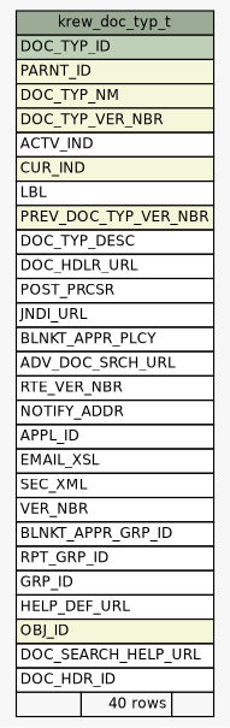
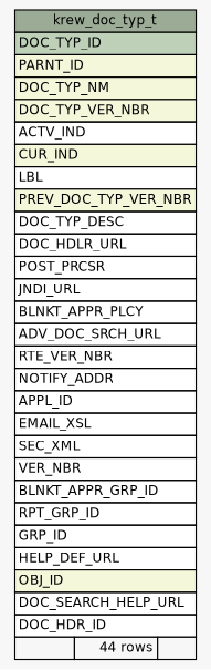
  digraph {
    bgcolor="#f7f7f7"
    fontname=Helvetica
    fontsize=11
    nodesep=0.18
    rankdir=RL
    ranksep=0.46
-   n1 [fontname=Helvetica fontsize=11 label=<     <TABLE BORDER="0" CELLBORDER="1" CELLSPACING="0" BGCOLOR="#ffffff">       <TR><TD COLSPAN="3" BGCOLOR="#9bab96" ALIGN="CENTER">krew_doc_typ_t</TD></TR>       <TR><TD PORT="DOC_TYP_ID" COLSPAN="3" BGCOLOR="#bed1b8" ALIGN="LEFT">DOC_TYP_ID</TD></TR>       <TR><TD PORT="PARNT_ID" COLSPAN="3" BGCOLOR="#f4f7da" ALIGN="LEFT">PARNT_ID</TD></TR>       <TR><TD PORT="DOC_TYP_NM" COLSPAN="3" BGCOLOR="#f4f7da" ALIGN="LEFT">DOC_TYP_NM</TD></TR>       <TR><TD PORT="DOC_TYP_VER_NBR" COLSPAN="3" BGCOLOR="#f4f7da" ALIGN="LEFT">DOC_TYP_VER_NBR</TD></TR>       <TR><TD PORT="ACTV_IND" COLSPAN="3" ALIGN="LEFT">ACTV_IND</TD></TR>       <TR><TD PORT="CUR_IND" COLSPAN="3" BGCOLOR="#f4f7da" ALIGN="LEFT">CUR_IND</TD></TR>       <TR><TD PORT="LBL" COLSPAN="3" ALIGN="LEFT">LBL</TD></TR>       <TR><TD PORT="PREV_DOC_TYP_VER_NBR" COLSPAN="3" BGCOLOR="#f4f7da" ALIGN="LEFT">PREV_DOC_TYP_VER_NBR</TD></TR>       <TR><TD PORT="DOC_TYP_DESC" COLSPAN="3" ALIGN="LEFT">DOC_TYP_DESC</TD></TR>       <TR><TD PORT="DOC_HDLR_URL" COLSPAN="3" ALIGN="LEFT">DOC_HDLR_URL</TD></TR>       <TR><TD PORT="POST_PRCSR" COLSPAN="3" ALIGN="LEFT">POST_PRCSR</TD></TR>       <TR><TD PORT="JNDI_URL" COLSPAN="3" ALIGN="LEFT">JNDI_URL</TD></TR>       <TR><TD PORT="BLNKT_APPR_PLCY" COLSPAN="3" ALIGN="LEFT">BLNKT_APPR_PLCY</TD></TR>       <TR><TD PORT="ADV_DOC_SRCH_URL" COLSPAN="3" ALIGN="LEFT">ADV_DOC_SRCH_URL</TD></TR>       <TR><TD PORT="RTE_VER_NBR" COLSPAN="3" ALIGN="LEFT">RTE_VER_NBR</TD></TR>       <TR><TD PORT="NOTIFY_ADDR" COLSPAN="3" ALIGN="LEFT">NOTIFY_ADDR</TD></TR>       <TR><TD PORT="APPL_ID" COLSPAN="3" ALIGN="LEFT">APPL_ID</TD></TR>       <TR><TD PORT="EMAIL_XSL" COLSPAN="3" ALIGN="LEFT">EMAIL_XSL</TD></TR>       <TR><TD PORT="SEC_XML" COLSPAN="3" ALIGN="LEFT">SEC_XML</TD></TR>       <TR><TD PORT="VER_NBR" COLSPAN="3" ALIGN="LEFT">VER_NBR</TD></TR>       <TR><TD PORT="BLNKT_APPR_GRP_ID" COLSPAN="3" ALIGN="LEFT">BLNKT_APPR_GRP_ID</TD></TR>       <TR><TD PORT="RPT_GRP_ID" COLSPAN="3" ALIGN="LEFT">RPT_GRP_ID</TD></TR>       <TR><TD PORT="GRP_ID" COLSPAN="3" ALIGN="LEFT">GRP_ID</TD></TR>       <TR><TD PORT="HELP_DEF_URL" COLSPAN="3" ALIGN="LEFT">HELP_DEF_URL</TD></TR>       <TR><TD PORT="OBJ_ID" COLSPAN="3" BGCOLOR="#f4f7da" ALIGN="LEFT">OBJ_ID</TD></TR>       <TR><TD PORT="DOC_SEARCH_HELP_URL" COLSPAN="3" ALIGN="LEFT">DOC_SEARCH_HELP_URL</TD></TR>       <TR><TD PORT="DOC_HDR_ID" COLSPAN="3" ALIGN="LEFT">DOC_HDR_ID</TD></TR>       <TR><TD ALIGN="LEFT" BGCOLOR="#f7f7f7">  </TD><TD ALIGN="RIGHT" BGCOLOR="#f7f7f7">40 rows</TD><TD ALIGN="RIGHT" BGCOLOR="#f7f7f7">  </TD></TR>     </TABLE>> shape=plaintext]
+   n1 [fontname=Helvetica fontsize=11 label=<     <TABLE BORDER="0" CELLBORDER="1" CELLSPACING="0" BGCOLOR="#ffffff">       <TR><TD COLSPAN="3" BGCOLOR="#9bab96" ALIGN="CENTER">krew_doc_typ_t</TD></TR>       <TR><TD PORT="DOC_TYP_ID" COLSPAN="3" BGCOLOR="#bed1b8" ALIGN="LEFT">DOC_TYP_ID</TD></TR>       <TR><TD PORT="PARNT_ID" COLSPAN="3" BGCOLOR="#f4f7da" ALIGN="LEFT">PARNT_ID</TD></TR>       <TR><TD PORT="DOC_TYP_NM" COLSPAN="3" BGCOLOR="#f4f7da" ALIGN="LEFT">DOC_TYP_NM</TD></TR>       <TR><TD PORT="DOC_TYP_VER_NBR" COLSPAN="3" BGCOLOR="#f4f7da" ALIGN="LEFT">DOC_TYP_VER_NBR</TD></TR>       <TR><TD PORT="ACTV_IND" COLSPAN="3" ALIGN="LEFT">ACTV_IND</TD></TR>       <TR><TD PORT="CUR_IND" COLSPAN="3" BGCOLOR="#f4f7da" ALIGN="LEFT">CUR_IND</TD></TR>       <TR><TD PORT="LBL" COLSPAN="3" ALIGN="LEFT">LBL</TD></TR>       <TR><TD PORT="PREV_DOC_TYP_VER_NBR" COLSPAN="3" BGCOLOR="#f4f7da" ALIGN="LEFT">PREV_DOC_TYP_VER_NBR</TD></TR>       <TR><TD PORT="DOC_TYP_DESC" COLSPAN="3" ALIGN="LEFT">DOC_TYP_DESC</TD></TR>       <TR><TD PORT="DOC_HDLR_URL" COLSPAN="3" ALIGN="LEFT">DOC_HDLR_URL</TD></TR>       <TR><TD PORT="POST_PRCSR" COLSPAN="3" ALIGN="LEFT">POST_PRCSR</TD></TR>       <TR><TD PORT="JNDI_URL" COLSPAN="3" ALIGN="LEFT">JNDI_URL</TD></TR>       <TR><TD PORT="BLNKT_APPR_PLCY" COLSPAN="3" ALIGN="LEFT">BLNKT_APPR_PLCY</TD></TR>       <TR><TD PORT="ADV_DOC_SRCH_URL" COLSPAN="3" ALIGN="LEFT">ADV_DOC_SRCH_URL</TD></TR>       <TR><TD PORT="RTE_VER_NBR" COLSPAN="3" ALIGN="LEFT">RTE_VER_NBR</TD></TR>       <TR><TD PORT="NOTIFY_ADDR" COLSPAN="3" ALIGN="LEFT">NOTIFY_ADDR</TD></TR>       <TR><TD PORT="APPL_ID" COLSPAN="3" ALIGN="LEFT">APPL_ID</TD></TR>       <TR><TD PORT="EMAIL_XSL" COLSPAN="3" ALIGN="LEFT">EMAIL_XSL</TD></TR>       <TR><TD PORT="SEC_XML" COLSPAN="3" ALIGN="LEFT">SEC_XML</TD></TR>       <TR><TD PORT="VER_NBR" COLSPAN="3" ALIGN="LEFT">VER_NBR</TD></TR>       <TR><TD PORT="BLNKT_APPR_GRP_ID" COLSPAN="3" ALIGN="LEFT">BLNKT_APPR_GRP_ID</TD></TR>       <TR><TD PORT="RPT_GRP_ID" COLSPAN="3" ALIGN="LEFT">RPT_GRP_ID</TD></TR>       <TR><TD PORT="GRP_ID" COLSPAN="3" ALIGN="LEFT">GRP_ID</TD></TR>       <TR><TD PORT="HELP_DEF_URL" COLSPAN="3" ALIGN="LEFT">HELP_DEF_URL</TD></TR>       <TR><TD PORT="OBJ_ID" COLSPAN="3" BGCOLOR="#f4f7da" ALIGN="LEFT">OBJ_ID</TD></TR>       <TR><TD PORT="DOC_SEARCH_HELP_URL" COLSPAN="3" ALIGN="LEFT">DOC_SEARCH_HELP_URL</TD></TR>       <TR><TD PORT="DOC_HDR_ID" COLSPAN="3" ALIGN="LEFT">DOC_HDR_ID</TD></TR>       <TR><TD ALIGN="LEFT" BGCOLOR="#f7f7f7">  </TD><TD ALIGN="RIGHT" BGCOLOR="#f7f7f7">44 rows</TD><TD ALIGN="RIGHT" BGCOLOR="#f7f7f7">  </TD></TR>     </TABLE>> shape=plaintext]
  }
